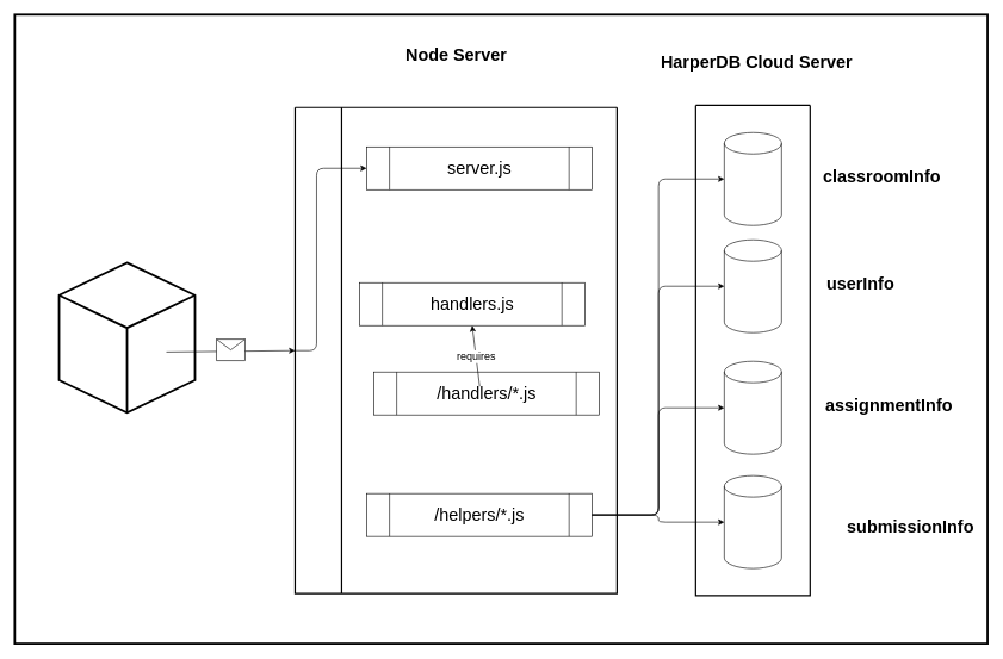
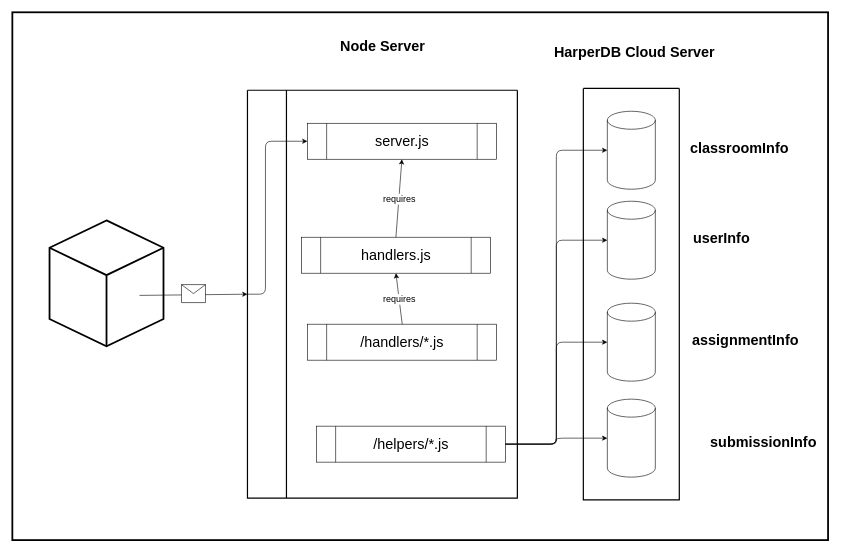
  <mxCell id="0" />
  <mxCell id="1" parent="0" />
  <mxCell id="2" value="" style="rounded=0;whiteSpace=wrap;html=1;strokeWidth=3;" vertex="1" parent="1"><mxGeometry x="20" y="20" width="1360" height="880" as="geometry" /></mxCell>
  <mxCell id="3" value="" style="swimlane;startSize=0;strokeWidth=2;" parent="1" vertex="1"><mxGeometry x="972" y="147" width="160" height="686" as="geometry"><mxRectangle x="420" y="30" width="50" height="40" as="alternateBounds" /></mxGeometry></mxCell>
  <mxCell id="4" value="" style="shape=cylinder3;whiteSpace=wrap;html=1;boundedLbl=1;backgroundOutline=1;size=15;" parent="3" vertex="1"><mxGeometry x="40" y="38" width="80" height="130" as="geometry" /></mxCell>
  <mxCell id="5" value="" style="shape=cylinder3;whiteSpace=wrap;html=1;boundedLbl=1;backgroundOutline=1;size=15;" parent="3" vertex="1"><mxGeometry x="40" y="188" width="80" height="130" as="geometry" /></mxCell>
  <mxCell id="6" value="" style="shape=cylinder3;whiteSpace=wrap;html=1;boundedLbl=1;backgroundOutline=1;size=15;" parent="3" vertex="1"><mxGeometry x="40" y="358" width="80" height="130" as="geometry" /></mxCell>
  <mxCell id="7" value="" style="shape=cylinder3;whiteSpace=wrap;html=1;boundedLbl=1;backgroundOutline=1;size=15;" parent="3" vertex="1"><mxGeometry x="40" y="518" width="80" height="130" as="geometry" /></mxCell>
  <mxCell id="8" value="HarperDB Cloud Server" style="text;strokeColor=none;fillColor=none;html=1;fontSize=24;fontStyle=1;verticalAlign=middle;align=center;" parent="1" vertex="1"><mxGeometry x="1007" y="67" width="100" height="40" as="geometry" /></mxCell>
  <mxCell id="9" value="" style="html=1;whiteSpace=wrap;shape=isoCube2;backgroundOutline=1;isoAngle=15;strokeWidth=3;" parent="1" vertex="1"><mxGeometry x="82" y="367" width="190" height="210" as="geometry" /></mxCell>
  <mxCell id="10" value="" style="swimlane;startSize=0;strokeWidth=2;" parent="1" vertex="1"><mxGeometry x="412" y="150" width="450" height="680" as="geometry" /></mxCell>
  <mxCell id="11" value="server.js" style="shape=process;whiteSpace=wrap;html=1;backgroundOutline=1;fontSize=24;" parent="10" vertex="1"><mxGeometry x="100" y="55" width="315" height="60" as="geometry" /></mxCell>
  <mxCell id="12" value="handlers.js" style="shape=process;whiteSpace=wrap;html=1;backgroundOutline=1;fontSize=24;" parent="10" vertex="1"><mxGeometry x="90" y="245" width="315" height="60" as="geometry" /></mxCell>
- <mxCell id="13" value="/handlers/*.js" style="shape=process;whiteSpace=wrap;html=1;backgroundOutline=1;fontSize=24;" parent="10" vertex="1"><mxGeometry x="110" y="370" width="315" height="60" as="geometry" /></mxCell>
- <mxCell id="14" value="/helpers/*.js" style="shape=process;whiteSpace=wrap;html=1;backgroundOutline=1;fontSize=24;" parent="10" vertex="1"><mxGeometry x="100" y="540" width="315" height="60" as="geometry" /></mxCell>
+ <mxCell id="13" value="/handlers/*.js" style="shape=process;whiteSpace=wrap;html=1;backgroundOutline=1;fontSize=24;" parent="10" vertex="1"><mxGeometry x="100" y="390" width="315" height="60" as="geometry" /></mxCell>
+ <mxCell id="14" value="/helpers/*.js" style="shape=process;whiteSpace=wrap;html=1;backgroundOutline=1;fontSize=24;" parent="10" vertex="1"><mxGeometry x="115" y="560" width="315" height="60" as="geometry" /></mxCell>
  <mxCell id="15" value="" style="endArrow=classic;html=1;fontSize=50;entryX=0.5;entryY=1;entryDx=0;entryDy=0;" parent="10" target="12" edge="1"><mxGeometry relative="1" as="geometry"><mxPoint x="258" y="390" as="sourcePoint" /><mxPoint x="256" y="300" as="targetPoint" /></mxGeometry></mxCell>
  <mxCell id="16" value="&lt;font style=&quot;font-size: 15px&quot;&gt;requires&lt;/font&gt;" style="edgeLabel;resizable=0;html=1;align=center;verticalAlign=middle;" parent="15" connectable="0" vertex="1"><mxGeometry relative="1" as="geometry" /></mxCell>
  <mxCell id="17" value="" style="edgeStyle=elbowEdgeStyle;elbow=horizontal;endArrow=classic;html=1;fontSize=50;exitX=0;exitY=0.5;exitDx=0;exitDy=0;entryX=0;entryY=0.5;entryDx=0;entryDy=0;" parent="10" source="10" target="11" edge="1"><mxGeometry width="50" height="50" relative="1" as="geometry"><mxPoint x="220" y="460" as="sourcePoint" /><mxPoint x="270" y="410" as="targetPoint" /><Array as="points"><mxPoint x="30" y="230" /></Array></mxGeometry></mxCell>
+ <mxCell id="18" value="" style="endArrow=classic;html=1;fontSize=50;exitX=0.5;exitY=0;exitDx=0;exitDy=0;entryX=0.5;entryY=1;entryDx=0;entryDy=0;" parent="10" source="12" target="11" edge="1"><mxGeometry relative="1" as="geometry"><mxPoint x="298" y="249" as="sourcePoint" /><mxPoint x="298" y="159" as="targetPoint" /></mxGeometry></mxCell>
+ <mxCell id="19" value="&lt;font style=&quot;font-size: 15px&quot;&gt;requires&lt;/font&gt;" style="edgeLabel;resizable=0;html=1;align=center;verticalAlign=middle;" parent="18" connectable="0" vertex="1"><mxGeometry relative="1" as="geometry" /></mxCell>
  <mxCell id="20" value="" style="endArrow=classic;html=1;entryX=0;entryY=0.5;entryDx=0;entryDy=0;" parent="1" target="10" edge="1"><mxGeometry relative="1" as="geometry"><mxPoint x="232" y="492" as="sourcePoint" /><mxPoint x="337" y="484.17" as="targetPoint" /></mxGeometry></mxCell>
  <mxCell id="21" value="" style="shape=message;html=1;outlineConnect=0;" parent="20" vertex="1"><mxGeometry width="40" height="30" relative="1" as="geometry"><mxPoint x="-20" y="-17" as="offset" /></mxGeometry></mxCell>
  <mxCell id="22" value="Node Server" style="text;strokeColor=none;fillColor=none;html=1;fontSize=24;fontStyle=1;verticalAlign=middle;align=center;" parent="1" vertex="1"><mxGeometry x="587" y="57" width="100" height="40" as="geometry" /></mxCell>
  <mxCell id="23" value="" style="edgeStyle=elbowEdgeStyle;elbow=horizontal;endArrow=classic;html=1;fontSize=50;exitX=1;exitY=0.5;exitDx=0;exitDy=0;entryX=0;entryY=0.5;entryDx=0;entryDy=0;entryPerimeter=0;" parent="1" source="14" target="4" edge="1"><mxGeometry width="50" height="50" relative="1" as="geometry"><mxPoint x="632" y="607" as="sourcePoint" /><mxPoint x="1002" y="247" as="targetPoint" /></mxGeometry></mxCell>
  <mxCell id="24" value="" style="edgeStyle=elbowEdgeStyle;elbow=horizontal;endArrow=classic;html=1;fontSize=50;entryX=0;entryY=0.5;entryDx=0;entryDy=0;entryPerimeter=0;exitX=1;exitY=0.5;exitDx=0;exitDy=0;" parent="1" source="14" target="6" edge="1"><mxGeometry width="50" height="50" relative="1" as="geometry"><mxPoint x="632" y="607" as="sourcePoint" /><mxPoint x="682" y="557" as="targetPoint" /></mxGeometry></mxCell>
  <mxCell id="25" value="" style="edgeStyle=elbowEdgeStyle;elbow=horizontal;endArrow=classic;html=1;fontSize=50;entryX=0;entryY=0.5;entryDx=0;entryDy=0;entryPerimeter=0;exitX=1;exitY=0.5;exitDx=0;exitDy=0;" parent="1" source="14" target="7" edge="1"><mxGeometry width="50" height="50" relative="1" as="geometry"><mxPoint x="632" y="607" as="sourcePoint" /><mxPoint x="682" y="557" as="targetPoint" /></mxGeometry></mxCell>
  <mxCell id="26" value="" style="edgeStyle=elbowEdgeStyle;elbow=horizontal;endArrow=classic;html=1;fontSize=50;entryX=0;entryY=0.5;entryDx=0;entryDy=0;entryPerimeter=0;exitX=1;exitY=0.5;exitDx=0;exitDy=0;" parent="1" source="14" target="5" edge="1"><mxGeometry width="50" height="50" relative="1" as="geometry"><mxPoint x="632" y="607" as="sourcePoint" /><mxPoint x="682" y="557" as="targetPoint" /></mxGeometry></mxCell>
  <mxCell id="27" value="" style="line;strokeWidth=2;direction=south;html=1;perimeter=backbonePerimeter;points=[];outlineConnect=0;fontSize=50;" parent="1" vertex="1"><mxGeometry x="472" y="150" width="10" height="680" as="geometry" /></mxCell>
  <mxCell id="28" value="classroomInfo" style="text;strokeColor=none;fillColor=none;html=1;fontSize=24;fontStyle=1;verticalAlign=middle;align=center;" parent="1" vertex="1"><mxGeometry x="1182" y="227" width="100" height="40" as="geometry" /></mxCell>
  <mxCell id="29" value="userInfo" style="text;strokeColor=none;fillColor=none;html=1;fontSize=24;fontStyle=1;verticalAlign=middle;align=center;" parent="1" vertex="1"><mxGeometry x="1152" y="377" width="100" height="40" as="geometry" /></mxCell>
  <mxCell id="30" value="assignmentInfo" style="text;strokeColor=none;fillColor=none;html=1;fontSize=24;fontStyle=1;verticalAlign=middle;align=center;" parent="1" vertex="1"><mxGeometry x="1192" y="547" width="100" height="40" as="geometry" /></mxCell>
  <mxCell id="31" value="submissionInfo" style="text;strokeColor=none;fillColor=none;html=1;fontSize=24;fontStyle=1;verticalAlign=middle;align=center;" parent="1" vertex="1"><mxGeometry x="1222" y="717" width="100" height="40" as="geometry" /></mxCell>
